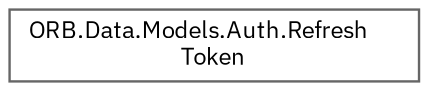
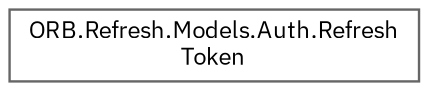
  digraph {
    rankdir=LR
    fontname="IBM Plex Sans"
-   n1 [color=grey40 fillcolor=white fontname="IBM Plex Sans" fontsize=10 height=0.2 label="ORB.Data.Models.Auth.Refresh\lToken" shape=box style=filled width=0.4]
+   n1 [color=grey40 fillcolor=white fontname="IBM Plex Sans" fontsize=10 height=0.2 label="ORB.Refresh.Models.Auth.Refresh\lToken" shape=box style=filled width=0.4]
  }
